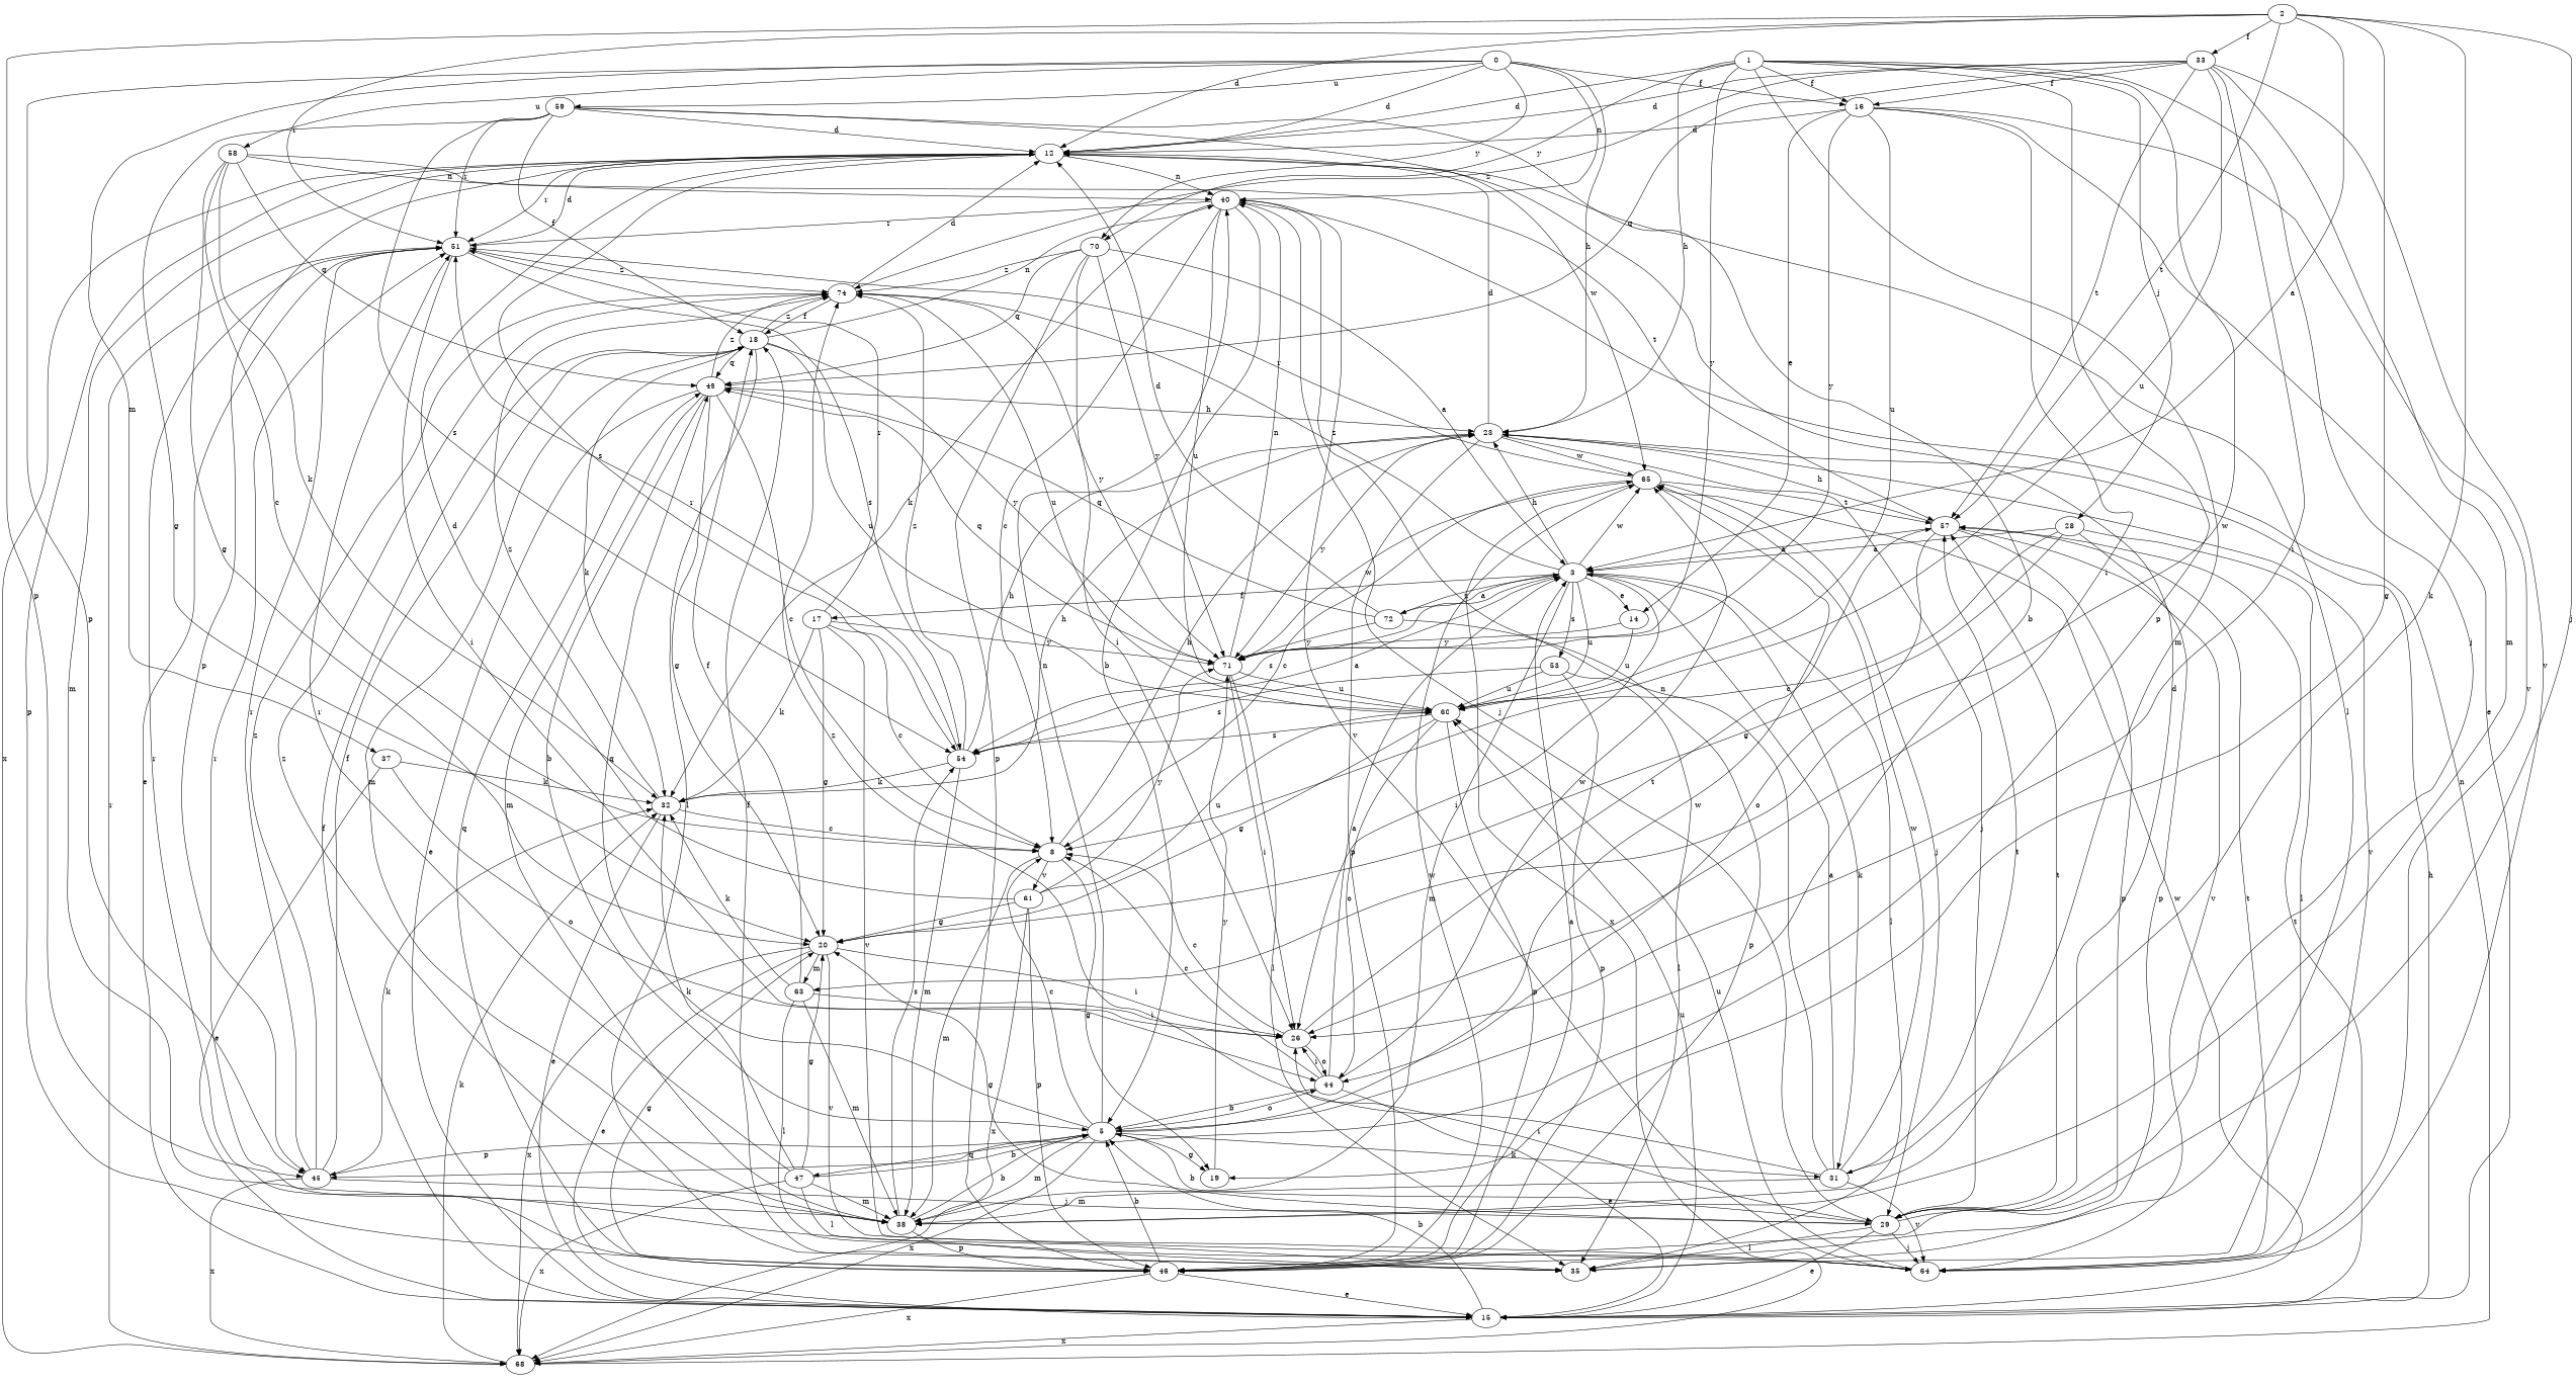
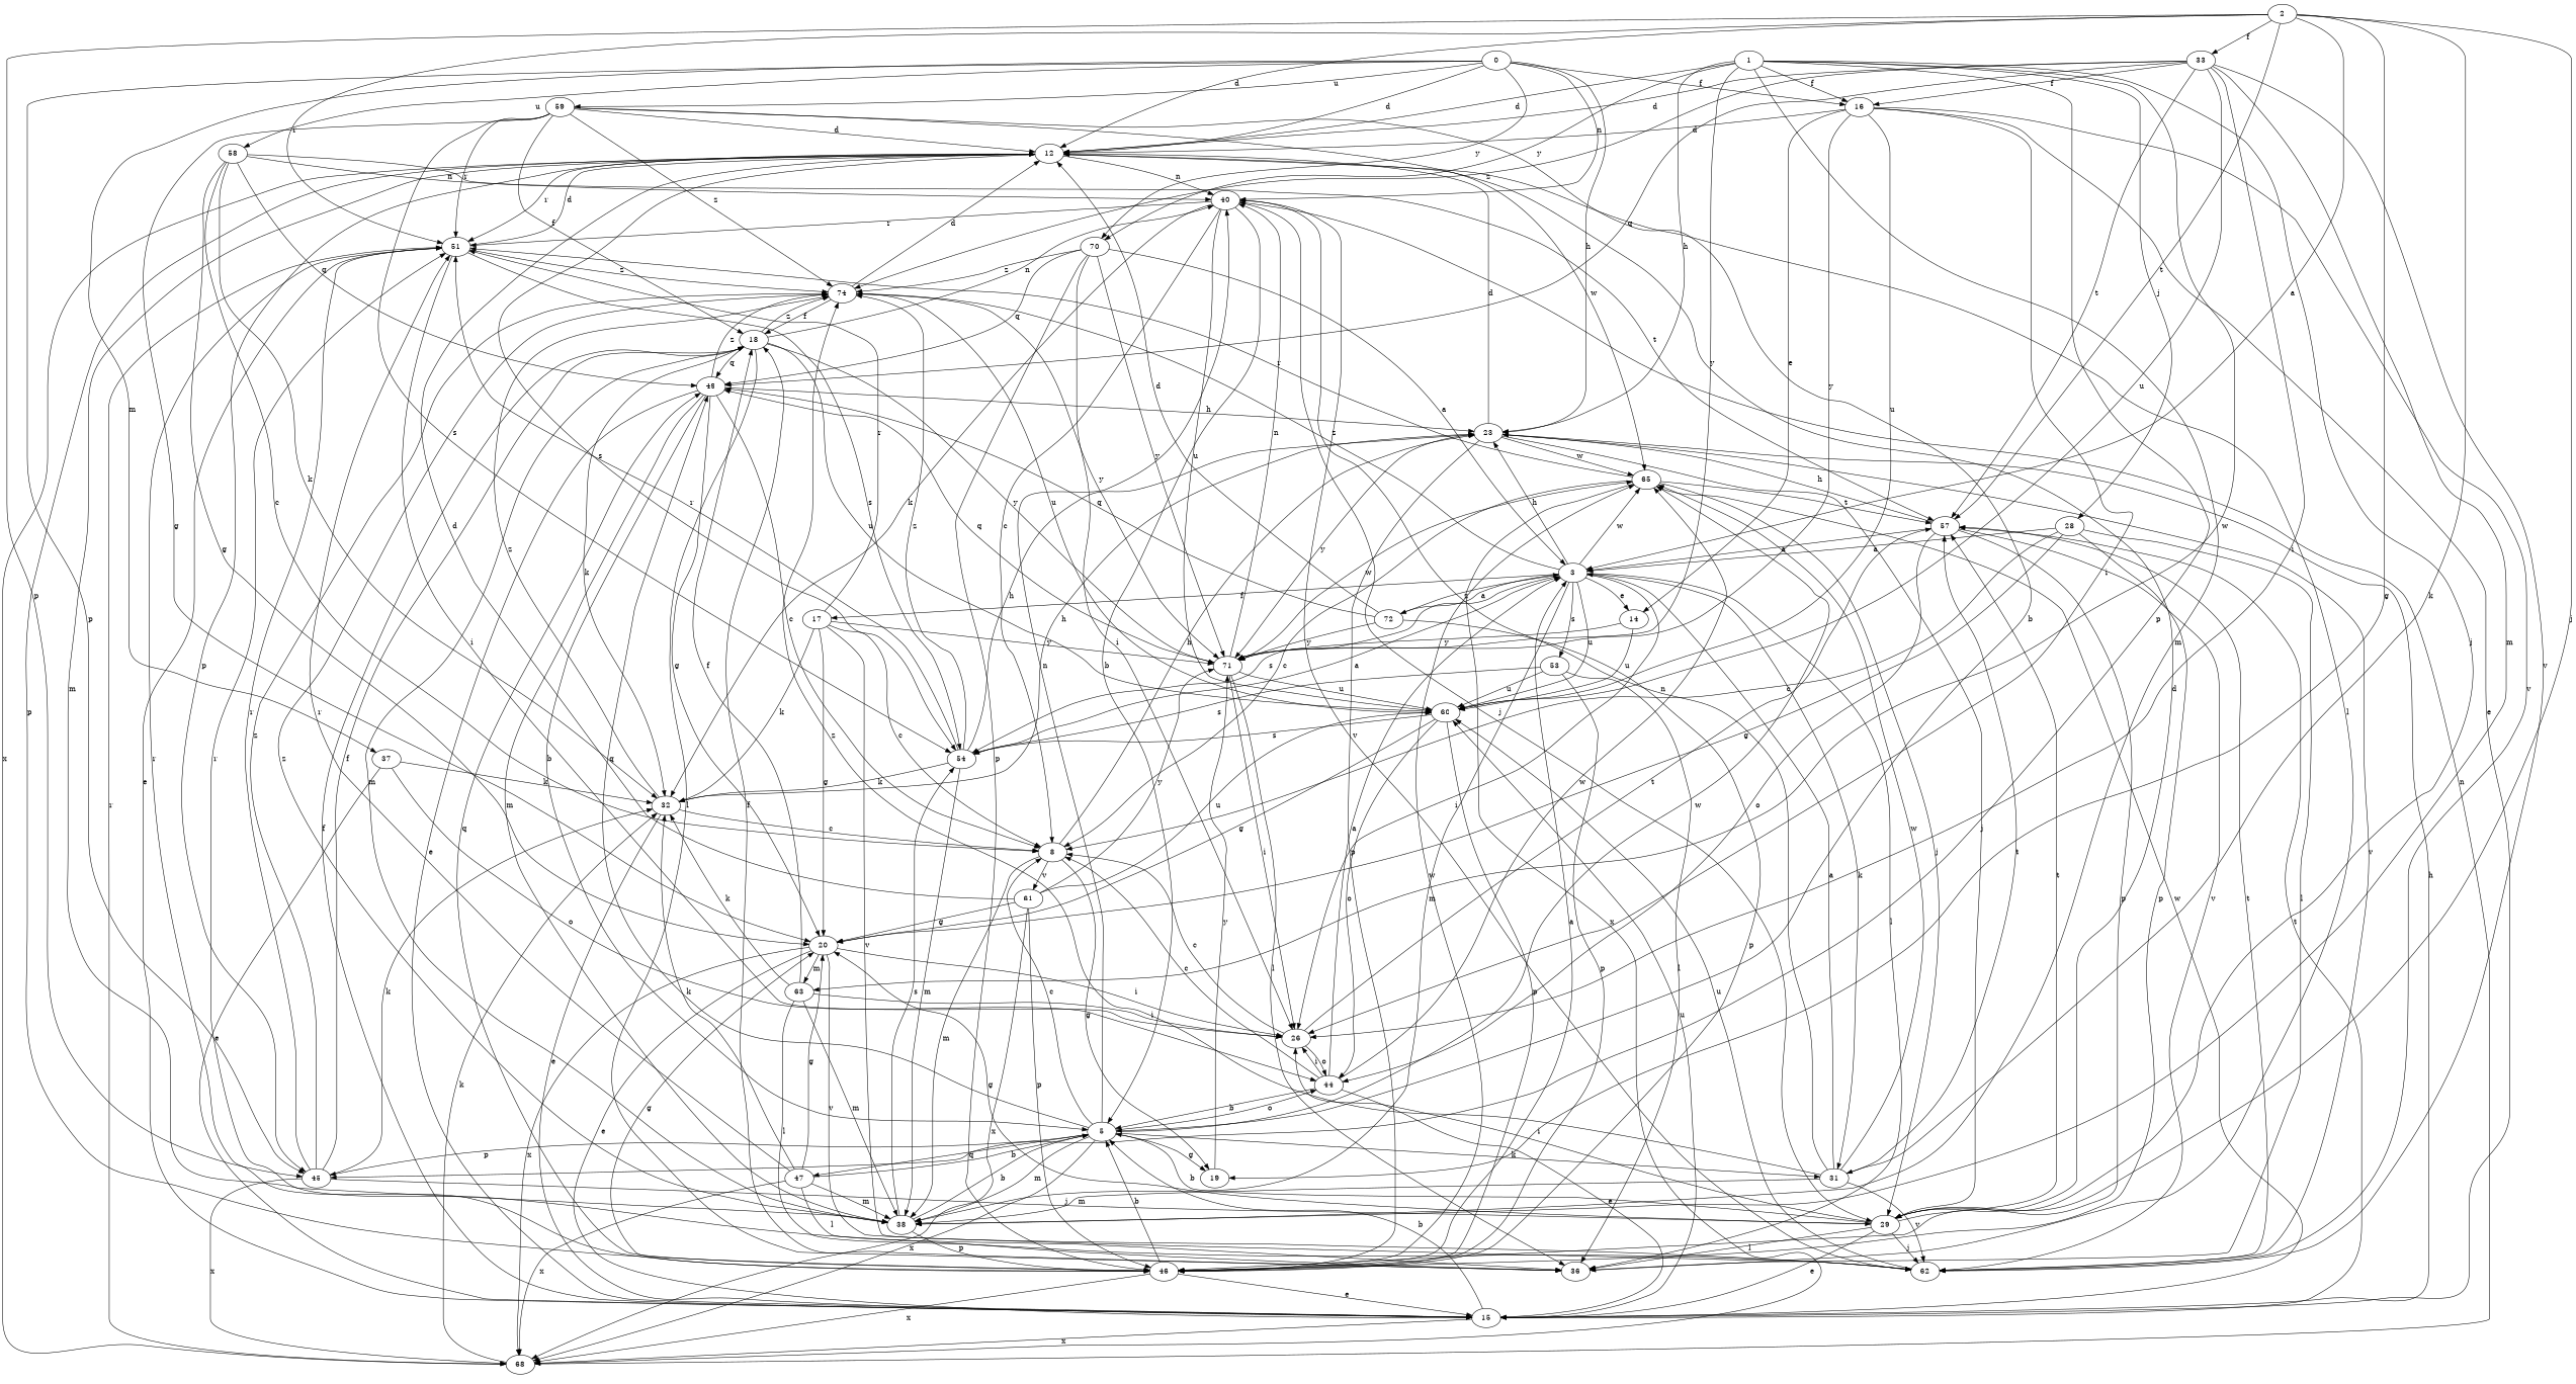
  strict digraph {
    fontname="DejaVu Serif"
    node [fontname="DejaVu Serif"]
    edge [fontname="DejaVu Serif"]
    0
    12
    16
    23
    37
    40
    45
    58
    59
    70
    38
    51
-   35
+   35 [label=36]
    54
    68
    46
    71
    14
    26
    60
    15
-   62 [label=64]
+   62
    29
    65
    44
    32
    5
    8
    74
    18
    57
    49
    20
    3
    1
    28
    63
    2
    19
    31
    33
    17
    53
    72
    47
    61
    0 -> 12 [label=d]
    0 -> 16 [label=f]
    0 -> 23 [label=h]
    0 -> 37 [label=m]
    0 -> 40 [label=n]
    0 -> 45 [label=p]
    0 -> 58 [label=u]
    0 -> 59 [label=u]
    0 -> 70 [label=y]
    12 -> 40 [label=n]
    12 -> 45 [label=p]
    12 -> 38 [label=m]
    12 -> 51 [label=r]
    12 -> 35 [label=l]
    12 -> 54 [label=s]
    12 -> 68 [label=x]
    12 -> 46 [label=p]
    16 -> 12 [label=d]
    16 -> 71 [label=y]
    16 -> 14 [label=e]
    16 -> 26 [label=i]
    16 -> 60 [label=u]
    16 -> 15 [label=e]
    16 -> 62 [label=v]
    23 -> 12 [label=d]
    23 -> 46 [label=p]
    23 -> 71 [label=y]
    23 -> 62 [label=v]
    23 -> 29 [label=j]
    23 -> 65 [label=w]
    37 -> 15 [label=e]
    37 -> 44 [label=o]
    37 -> 32 [label=k]
    40 -> 51 [label=r]
    40 -> 60 [label=u]
    40 -> 62 [label=v]
    40 -> 29 [label=j]
    40 -> 32 [label=k]
    40 -> 5 [label=b]
    40 -> 8 [label=c]
    45 -> 51 [label=r]
    45 -> 68 [label=x]
    45 -> 29 [label=j]
    45 -> 32 [label=k]
    45 -> 74 [label=z]
    45 -> 18 [label=f]
    58 -> 40 [label=n]
    58 -> 32 [label=k]
    58 -> 8 [label=c]
    58 -> 57 [label=t]
    58 -> 49 [label=q]
    58 -> 20 [label=g]
    59 -> 12 [label=d]
    59 -> 51 [label=r]
    59 -> 54 [label=s]
    59 -> 65 [label=w]
    59 -> 5 [label=b]
+   59 -> 74 [label=z]
    59 -> 18 [label=f]
    59 -> 20 [label=g]
    70 -> 46 [label=p]
    70 -> 71 [label=y]
    70 -> 26 [label=i]
    70 -> 74 [label=z]
    70 -> 49 [label=q]
    70 -> 3 [label=a]
    38 -> 54 [label=s]
    38 -> 46 [label=p]
    38 -> 5 [label=b]
    38 -> 74 [label=z]
    51 -> 12 [label=d]
    51 -> 54 [label=s]
    51 -> 26 [label=i]
    51 -> 15 [label=e]
    51 -> 74 [label=z]
    35 -> 18 [label=f]
    54 -> 23 [label=h]
    54 -> 38 [label=m]
    54 -> 51 [label=r]
    54 -> 32 [label=k]
    54 -> 74 [label=z]
    54 -> 3 [label=a]
    68 -> 40 [label=n]
    68 -> 51 [label=r]
    68 -> 32 [label=k]
    46 -> 51 [label=r]
    46 -> 68 [label=x]
    46 -> 15 [label=e]
    46 -> 65 [label=w]
    46 -> 5 [label=b]
    46 -> 49 [label=q]
    46 -> 20 [label=g]
    46 -> 3 [label=a]
    71 -> 40 [label=n]
    71 -> 35 [label=l]
    71 -> 26 [label=i]
    71 -> 60 [label=u]
    71 -> 65 [label=w]
    71 -> 49 [label=q]
    14 -> 71 [label=y]
    14 -> 60 [label=u]
    26 -> 44 [label=o]
    26 -> 8 [label=c]
    26 -> 57 [label=t]
    60 -> 54 [label=s]
    60 -> 46 [label=p]
    60 -> 44 [label=o]
    60 -> 20 [label=g]
    15 -> 23 [label=h]
    15 -> 68 [label=x]
    15 -> 60 [label=u]
    15 -> 65 [label=w]
    15 -> 5 [label=b]
    15 -> 18 [label=f]
    15 -> 57 [label=t]
    62 -> 51 [label=r]
    62 -> 60 [label=u]
    62 -> 57 [label=t]
    29 -> 12 [label=d]
    29 -> 35 [label=l]
    29 -> 26 [label=i]
    29 -> 15 [label=e]
    29 -> 62 [label=j]
    29 -> 5 [label=b]
    29 -> 57 [label=t]
    29 -> 20 [label=g]
    65 -> 51 [label=r]
    65 -> 68 [label=x]
    65 -> 29 [label=j]
    65 -> 8 [label=c]
    65 -> 57 [label=t]
    44 -> 26 [label=i]
    44 -> 15 [label=e]
    44 -> 65 [label=w]
    44 -> 5 [label=b]
    44 -> 8 [label=c]
    44 -> 3 [label=a]
    32 -> 23 [label=h]
    32 -> 15 [label=e]
    32 -> 8 [label=c]
    32 -> 74 [label=z]
    5 -> 40 [label=n]
    5 -> 45 [label=p]
    5 -> 38 [label=m]
    5 -> 68 [label=x]
    5 -> 65 [label=w]
    5 -> 44 [label=o]
    5 -> 8 [label=c]
    5 -> 49 [label=q]
    5 -> 19 [label=g]
    5 -> 31 [label=k]
    5 -> 47 [label=q]
    8 -> 23 [label=h]
    8 -> 38 [label=m]
    8 -> 19 [label=g]
    8 -> 61 [label=v]
    74 -> 12 [label=d]
    74 -> 71 [label=y]
    74 -> 60 [label=u]
    74 -> 18 [label=f]
    18 -> 40 [label=n]
    18 -> 38 [label=m]
    18 -> 35 [label=l]
    18 -> 71 [label=y]
    18 -> 60 [label=u]
    18 -> 32 [label=k]
    18 -> 74 [label=z]
    18 -> 49 [label=q]
    57 -> 23 [label=h]
    57 -> 46 [label=p]
    57 -> 62 [label=v]
    57 -> 44 [label=o]
    57 -> 3 [label=a]
    49 -> 23 [label=h]
    49 -> 38 [label=m]
    49 -> 15 [label=e]
    49 -> 5 [label=b]
    49 -> 8 [label=c]
    49 -> 74 [label=z]
    49 -> 20 [label=g]
    20 -> 68 [label=x]
    20 -> 26 [label=i]
    20 -> 15 [label=e]
    20 -> 62 [label=v]
    20 -> 63 [label=m]
    3 -> 23 [label=h]
    3 -> 38 [label=m]
    3 -> 35 [label=l]
    3 -> 54 [label=s]
    3 -> 14 [label=e]
    3 -> 26 [label=i]
    3 -> 60 [label=u]
    3 -> 65 [label=w]
    3 -> 74 [label=z]
    3 -> 31 [label=k]
    3 -> 17 [label=f]
    3 -> 53 [label=s]
    3 -> 72 [label=z]
    1 -> 12 [label=d]
    1 -> 16 [label=f]
    1 -> 23 [label=h]
    1 -> 45 [label=p]
    1 -> 70 [label=y]
    1 -> 38 [label=m]
    1 -> 71 [label=y]
    1 -> 29 [label=j]
    1 -> 28 [label=j]
    1 -> 63 [label=w]
    28 -> 35 [label=l]
    28 -> 46 [label=p]
    28 -> 8 [label=c]
    28 -> 20 [label=g]
    28 -> 3 [label=a]
    63 -> 38 [label=m]
    63 -> 35 [label=l]
    63 -> 26 [label=i]
    63 -> 32 [label=k]
    63 -> 18 [label=f]
    2 -> 12 [label=d]
    2 -> 45 [label=p]
    2 -> 51 [label=r]
    2 -> 29 [label=j]
    2 -> 57 [label=t]
    2 -> 3 [label=a]
    2 -> 19 [label=g]
    2 -> 31 [label=k]
    2 -> 33 [label=f]
    19 -> 71 [label=y]
    31 -> 40 [label=n]
    31 -> 38 [label=m]
    31 -> 62 [label=v]
    31 -> 65 [label=w]
    31 -> 74 [label=z]
    31 -> 57 [label=t]
    31 -> 3 [label=a]
    33 -> 12 [label=d]
    33 -> 16 [label=f]
    33 -> 38 [label=m]
    33 -> 26 [label=i]
    33 -> 60 [label=u]
    33 -> 62 [label=v]
    33 -> 74 [label=z]
    33 -> 57 [label=t]
    33 -> 49 [label=q]
    17 -> 51 [label=r]
    17 -> 71 [label=y]
    17 -> 62 [label=v]
    17 -> 32 [label=k]
    17 -> 8 [label=c]
    17 -> 20 [label=g]
    53 -> 35 [label=l]
    53 -> 54 [label=s]
    53 -> 46 [label=p]
    53 -> 60 [label=u]
    72 -> 12 [label=d]
    72 -> 46 [label=p]
    72 -> 71 [label=y]
    72 -> 49 [label=q]
    72 -> 3 [label=a]
    47 -> 38 [label=m]
    47 -> 51 [label=r]
    47 -> 35 [label=l]
    47 -> 68 [label=x]
    47 -> 32 [label=k]
    47 -> 5 [label=b]
    47 -> 20 [label=g]
    61 -> 12 [label=d]
    61 -> 68 [label=x]
    61 -> 46 [label=p]
    61 -> 71 [label=y]
    61 -> 60 [label=u]
    61 -> 20 [label=g]
  }
